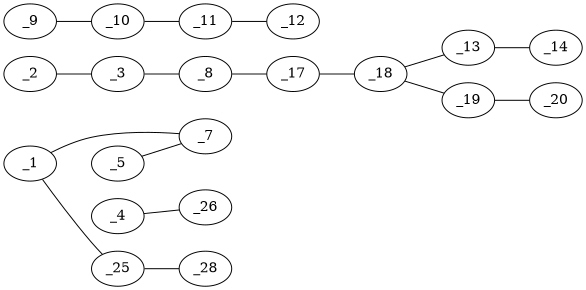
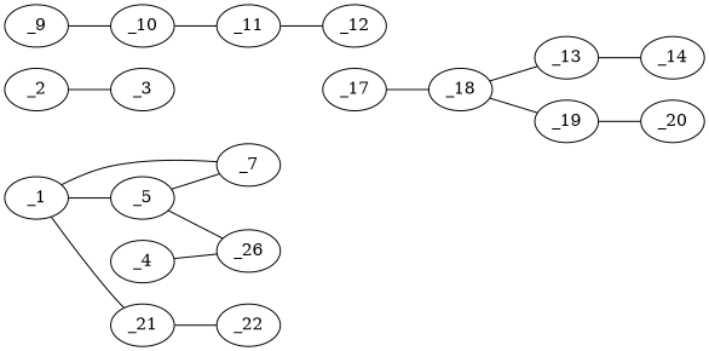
  graph {
    rankdir=LR
    node [charge=0 chem=1 symbol="C  " x=8.9282 y=-1]
    edge [valence=1]
    _5 [x=8.0622 y=-2]
    _1 [x=8.0622]
-   _21 [y=-0.5 label=_25]
+   _21 [y=-0.5]
    _7 [chem=2 symbol="O  " y=-2.5]
    _2 [x=7.1962 y=-0.5]
    _3 [chem=4 symbol="N  " x=6.3301]
    n7 [chem=4 label=_26 symbol="N  " x=7.1961 y=-2.5]
-   _22 [x=9.7942 label=_28]
-   _8 [x=5.4641 y=-0.5]
+   _22 [x=9.7942]
    _9 [x=7.1962 y=0.5]
    _10 [x=8.0622 y=1]
    _4 [x=6.3301 y=-2]
    _17 [chem=2 symbol="O  " x=4.5981]
    _11 [y=0.5]
    _18 [x=3.7321 y=-0.5]
    _13 [x=9.7942 y=2]
    _19 [x=2.866]
    _12 [x=9.7942 y=1]
    _14 [y=2.5]
    _20 [chem=2 symbol="O  " x=2 y=-0.5]
    _5 -- _7 [valence=2]
+   _5 -- n7
+   _1 -- _5
    _1 -- _21
    _1 -- _7 [valence=2]
    _21 -- _22
    _2 -- _3
-   _3 -- _8
-   _8 -- _17
    _9 -- _10
    _10 -- _11
    _4 -- n7
    _17 -- _18
    _11 -- _12 [valence=2]
    _18 -- _13
    _18 -- _19
    _13 -- _14 [valence=2]
    _19 -- _20
  }
